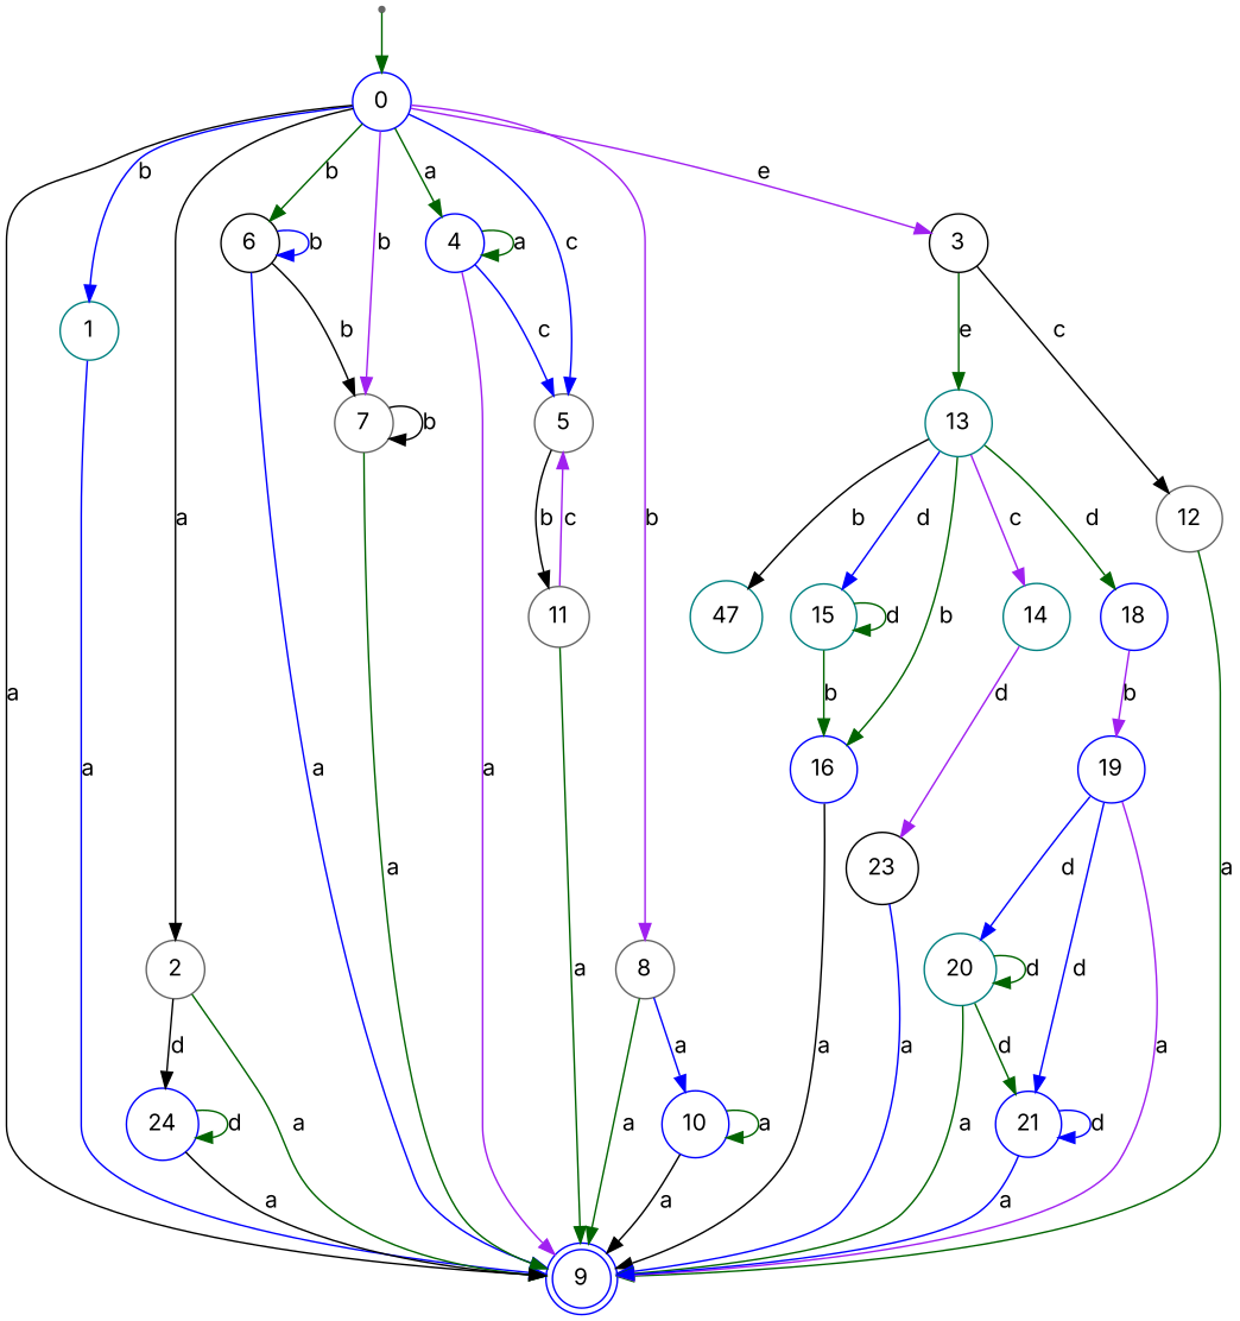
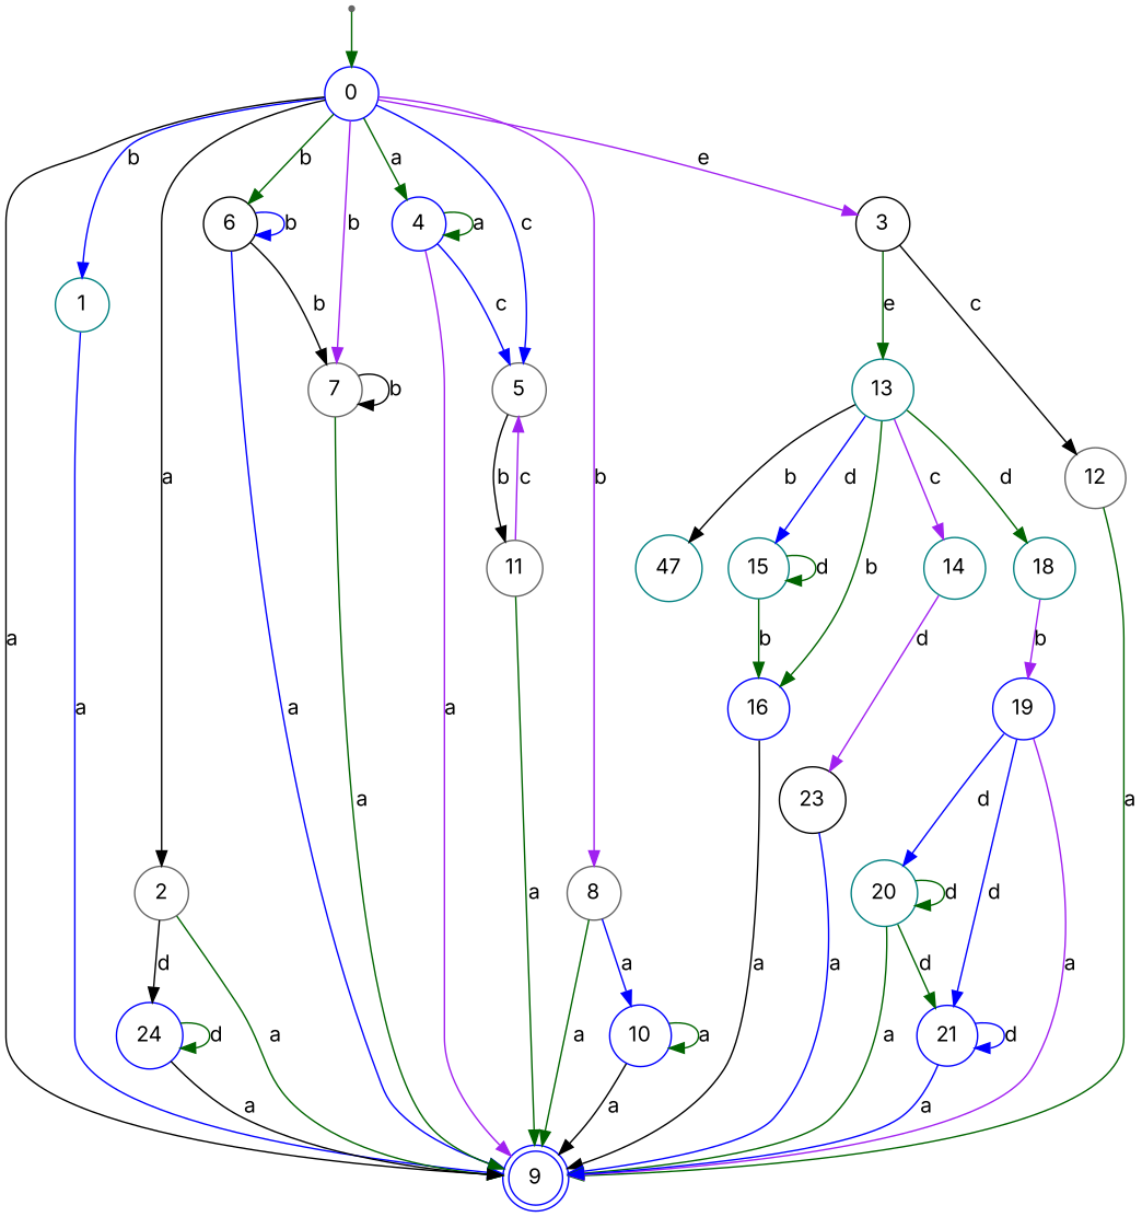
  digraph {
    fontname=Inter
    rankdir=TB
    node [color=blue fontname=Inter shape=circle]
    edge [color=darkgreen fontname=Inter]
    dummy0 [color=gray40 shape=point]
    0
    1 [color=teal]
    2 [color=gray40]
    3 [color=black]
    4
    5 [color=gray40]
    6 [color=black]
    7 [color=gray40]
    8 [color=gray40]
    9 [shape=doublecircle]
    24
    12 [color=gray40]
    13 [color=teal]
    11 [color=gray40]
    10
    14 [color=teal]
    15 [color=teal]
    16
    n20 [color=teal label=47]
-   18
+   18 [color=teal]
    23 [color=black]
    19
    20 [color=teal]
    21
    dummy0 -> 0
    0 -> 1 [color=blue label=b]
    0 -> 2 [color=black label=a]
    0 -> 3 [color=purple label=e]
    0 -> 4 [label=a]
    0 -> 5 [color=blue label=c]
    0 -> 6 [label=b]
    0 -> 7 [color=purple label=b]
    0 -> 8 [color=purple label=b]
    0 -> 9 [color=black label=a]
    1 -> 9 [color=blue label=a]
    2 -> 9 [label=a]
    2 -> 24 [color=black label=d]
    3 -> 12 [color=black label=c]
    3 -> 13 [label=e]
    4 -> 4 [label=a]
    4 -> 5 [color=blue label=c]
    4 -> 9 [color=purple label=a]
    5 -> 11 [color=black label=b]
    6 -> 6 [color=blue label=b]
    6 -> 7 [color=black label=b]
    6 -> 9 [color=blue label=a]
    7 -> 7 [color=black label=b]
    7 -> 9 [label=a]
    8 -> 9 [label=a]
    8 -> 10 [color=blue label=a]
    24 -> 9 [color=black label=a]
    24 -> 24 [label=d]
    12 -> 9 [label=a]
    13 -> 14 [color=purple label=c]
    13 -> 15 [color=blue label=d]
    13 -> 16 [label=b]
    13 -> n20 [color=black label=b]
    13 -> 18 [label=d]
    11 -> 5 [color=purple label=c]
    11 -> 9 [label=a]
    10 -> 9 [color=black label=a]
    10 -> 10 [label=a]
    14 -> 23 [color=purple label=d]
    15 -> 15 [label=d]
    15 -> 16 [label=b]
    16 -> 9 [color=black label=a]
    18 -> 19 [color=purple label=b]
    23 -> 9 [color=blue label=a]
    19 -> 9 [color=purple label=a]
    19 -> 20 [color=blue label=d]
    19 -> 21 [color=blue label=d]
    20 -> 9 [label=a]
    20 -> 20 [label=d]
    20 -> 21 [label=d]
    21 -> 9 [color=blue label=a]
    21 -> 21 [color=blue label=d]
  }
